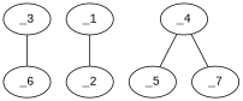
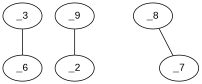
  graph {
    fontname="Liberation Mono"
    node [fontname="Liberation Mono"]
    edge [fontname="Liberation Mono"]
    _3 [x=0.73 y=2.73]
    _6 [x=1.20083 y=2.06337]
-   _1 [x=2.2546 y=0.636841]
+   _1 [x=2.2546 y=0.636841 label=_9]
    _2 [x=0.679184 y=0.700601]
-   _4 [x=0.54137 y=1.69087]
-   _5 [x=1.88 y=1.75]
+   _4 [x=0.54137 y=1.69087 label=_8]
    _7 [x=0.0921424 y=1.75716]
    _3 -- _6
    _1 -- _2
-   _4 -- _5
    _4 -- _7
  }
